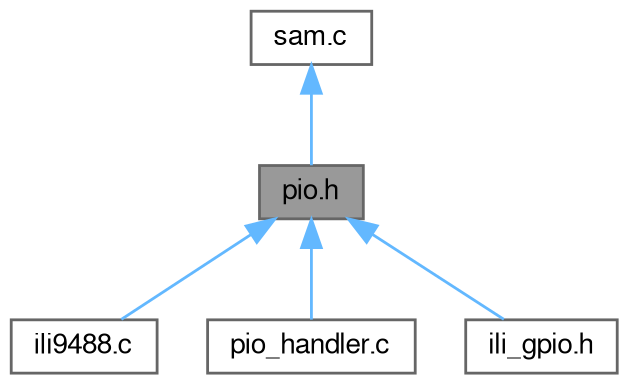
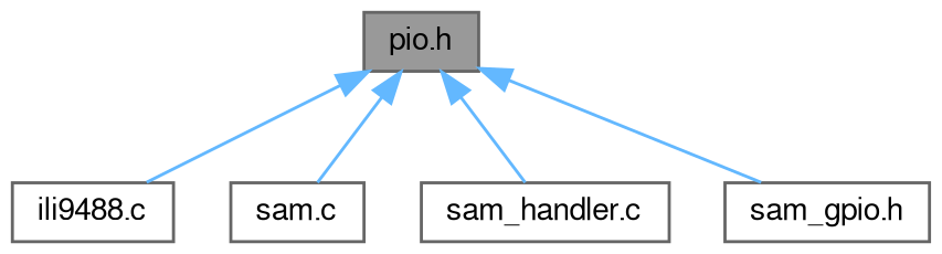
  digraph {
    node [color=grey40 fillcolor=white fontname=FreeSans fontsize=10 shape=box style=filled]
    edge [color=steelblue1 dir=back fontname=FreeSans fontsize=10 labelfontname=FreeSans labelfontsize=10 style=solid]
    n1 [color=gray40 fillcolor=grey60 fontcolor=black height=0.2 label="pio.h" width=0.4]
    n2 [height=0.2 label="ili9488.c" width=0.4]
    n3 [height=0.2 label="sam.c" width=0.4]
-   n4 [height=0.2 label="pio_handler.c" width=0.4]
-   n5 [height=0.2 label="ili_gpio.h" width=0.4]
+   n4 [height=0.2 label="sam_handler.c" width=0.4]
+   n5 [height=0.2 label="sam_gpio.h" width=0.4]
    n1 -> n2
-   n3 -> n1
+   n1 -> n3
    n1 -> n4
    n1 -> n5
  }
